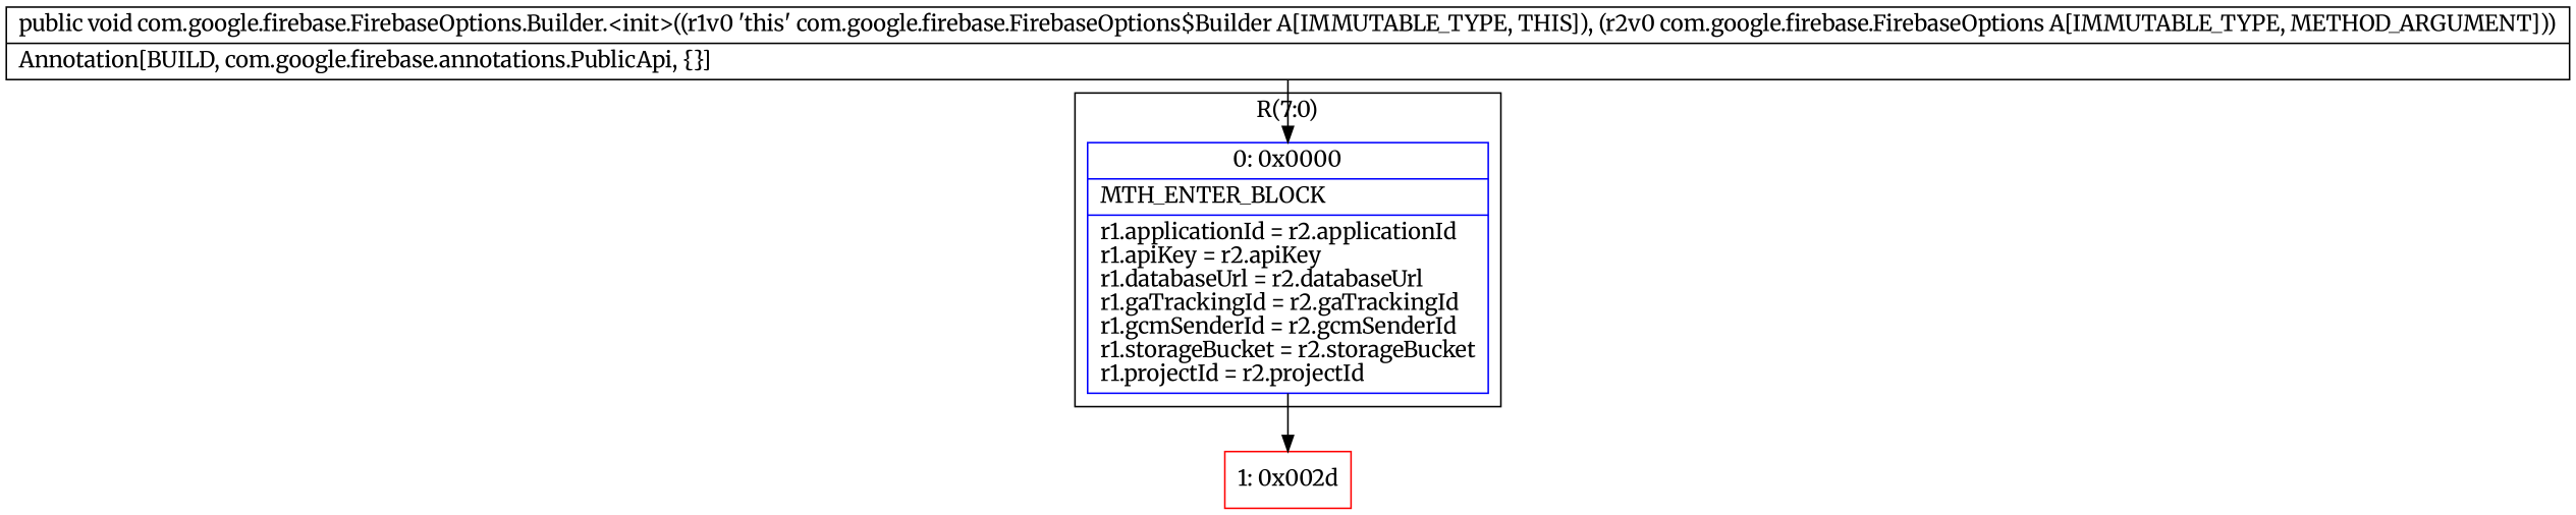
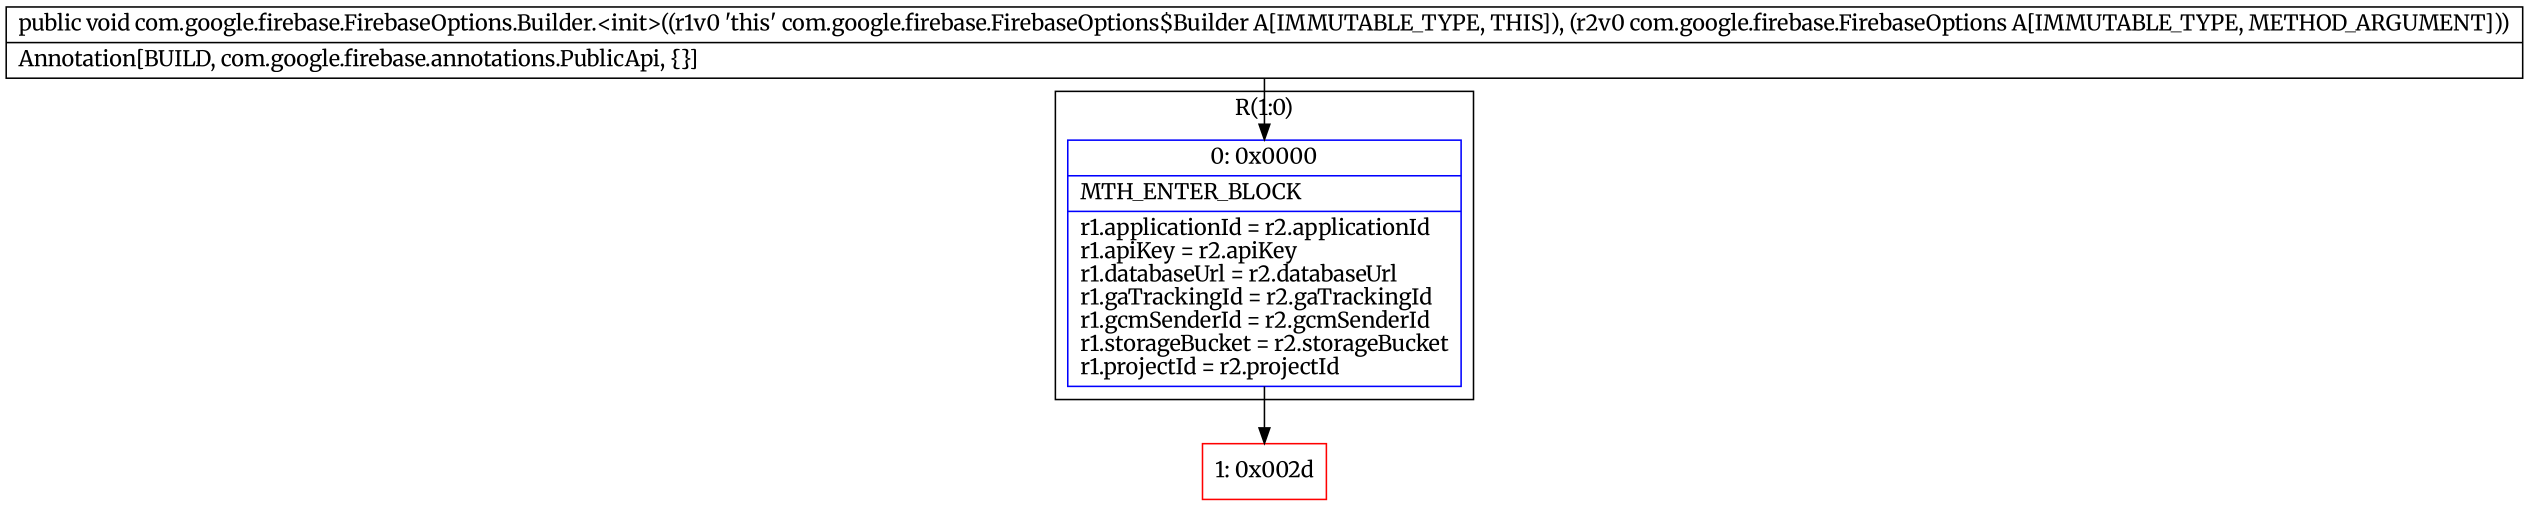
  digraph {
    fontname=Merriweather
    node [shape=record fontname=Merriweather]
    edge [fontname=Merriweather]
    n1 [color=blue label="{0\:\ 0x0000|MTH_ENTER_BLOCK\l|r1.applicationId = r2.applicationId\lr1.apiKey = r2.apiKey\lr1.databaseUrl = r2.databaseUrl\lr1.gaTrackingId = r2.gaTrackingId\lr1.gcmSenderId = r2.gcmSenderId\lr1.storageBucket = r2.storageBucket\lr1.projectId = r2.projectId\l}"]
    n2 [color=red label="{1\:\ 0x002d}"]
    n3 [label="{public void com.google.firebase.FirebaseOptions.Builder.\<init\>((r1v0 'this' com.google.firebase.FirebaseOptions$Builder A[IMMUTABLE_TYPE, THIS]), (r2v0 com.google.firebase.FirebaseOptions A[IMMUTABLE_TYPE, METHOD_ARGUMENT]))  | Annotation[BUILD, com.google.firebase.annotations.PublicApi, \{\}]\l}"]
    subgraph cluster_1 {
-     label="R(7:0)"
+     label="R(1:0)"
      n1
    }
    n1 -> n2
    n3 -> n1
  }
